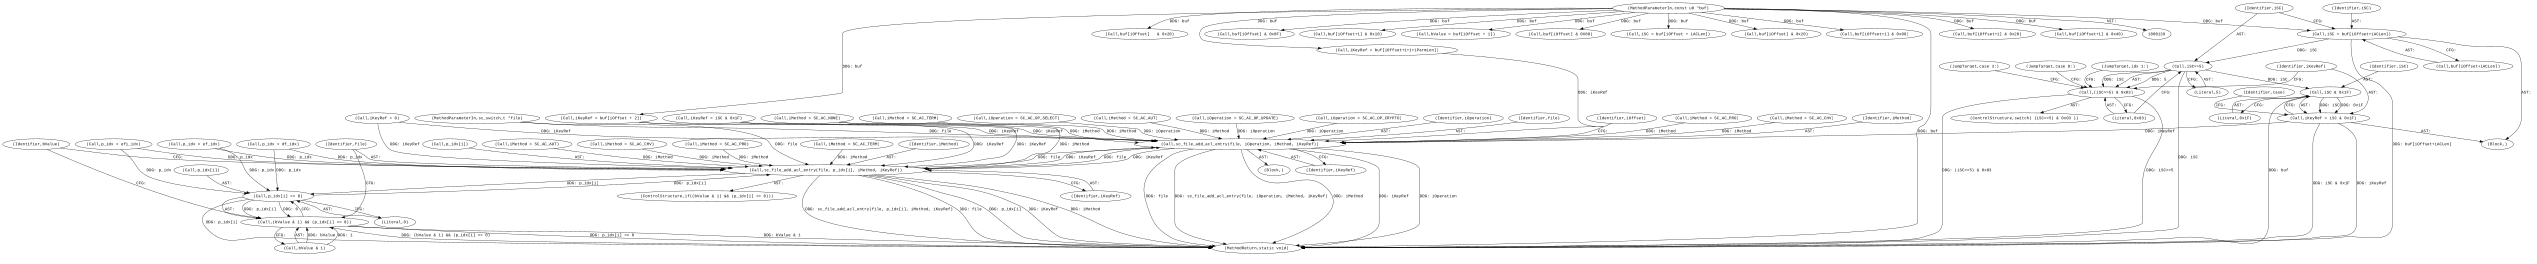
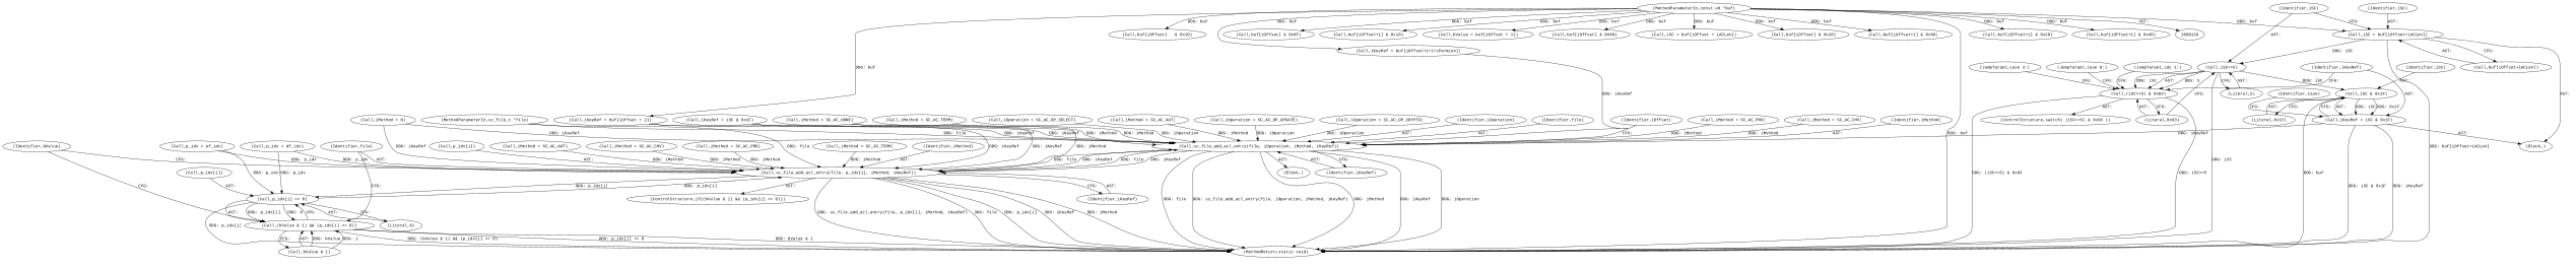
  digraph {
    fontname="Liberation Mono"
    node [fontname="Liberation Mono"]
    edge [fontname="Liberation Mono"]
    n1 [label="(Call,iSC = buf[iOffset+iACLen])"]
    n2 [label="(Call,iSC>>5)"]
    n3 [label="(MethodReturn,static void)"]
    n4 [label="(Block,)"]
    n5 [label="(Call,buf[iOffset+iACLen])"]
    n6 [label="(Call,(iSC>>5) & 0x03)"]
    n7 [label="(Call,iSC & 0x1F)"]
    n8 [label="(Literal,5)"]
    n9 [label="(MethodParameterIn,const u8 *buf)"]
    n10 [label="(Call,buf[iOffset]   & 0x20)"]
    n11 [label="(Call,buf[iOffset] & 0x0F)"]
    n12 [label="(Call,buf[iOffset+1] & 0x10)"]
    n13 [label="(Call,bValue = buf[iOffset + 1])"]
    n14 [label="(Call,buf[iOffset] & 0X80)"]
    n15 [label="(Call,iSC = buf[iOffset + iACLen])"]
    n16 [label="(Call,buf[iOffset] & 0x20)"]
    n17 [label="(Call,iKeyRef = buf[iOffset + 2])"]
    n18 [label="(Call,iKeyRef = buf[iOffset+1+1+iParmLen])"]
    n19 [label="(Call,buf[iOffset+1] & 0x08)"]
    n20 [label="(Call,buf[iOffset+1] & 0x20)"]
    n21 [label="(Call,buf[iOffset+1] & 0x40)"]
    1000139
    n23 [label="(Call,sc_file_add_acl_entry(file, iOperation, iMethod, iKeyRef))"]
    n24 [label="(Call,sc_file_add_acl_entry(file, p_idx[i], iMethod, iKeyRef))"]
    n25 [label="(Literal,0x03)"]
    n26 [label="(ControlStructure,switch( (iSC>>5) & 0x03 ))"]
    n27 [label="(Call,iKeyRef = iSC & 0x1F)"]
    n28 [label="(Literal,0x1F)"]
    n29 [label="(Block,)"]
    n30 [label="(Identifier,iKeyRef)"]
    n31 [label="(Call,p_idx[i] >= 0)"]
    n32 [label="(Identifier,iKeyRef)"]
    n33 [label="(ControlStructure,if((bValue & 1) && (p_idx[i] >= 0)))"]
    n34 [label="(Call,(bValue & 1) && (p_idx[i] >= 0))"]
    n35 [label="(Literal,0)"]
    n36 [label="(Call,bValue & 1)"]
    n37 [label="(Call,iMethod = SC_AC_CHV)"]
    n38 [label="(Identifier,iMethod)"]
    n39 [label="(Identifier,iMethod)"]
-   n40 [label="(Call,p_idx = efi_idx)"]
    n41 [label="(Identifier,file)"]
    n42 [label="(Identifier,iSC)"]
    n43 [label="(Call,p_idx[i])"]
    n44 [label="(Call,p_idx[i])"]
    n45 [label="(Call,p_idx = df_idx)"]
    n46 [label="(Identifier,bValue)"]
    n47 [label="(Call,iMethod = SC_AC_AUT)"]
-   n48 [label="(Call,iKeyRef = 0)"]
+   n48 [label="(Call,iMethod = 0)"]
    n49 [label="(Identifier,iSC)"]
    n50 [label="(Call,iMethod = SC_AC_NONE)"]
    n51 [label="(Call,iMethod = SC_AC_TERM)"]
    n52 [label="(Call,iMethod = SC_AC_TERM)"]
    n53 [label="(JumpTarget,case 0:)"]
    n54 [label="(JumpTarget,idx 1:)"]
-   n55 [label="(MethodParameterIn,sc_switch_t *file)"]
+   n55 [label="(MethodParameterIn,sc_file_t *file)"]
    n56 [label="(Call,iOperation = SC_AC_OP_SELECT)"]
    n57 [label="(Identifier,iSC)"]
    n58 [label="(Call,iMethod = SC_AC_AUT)"]
    n59 [label="(Call,iOperation = SC_AC_OP_UPDATE)"]
    n60 [label="(Call,iKeyRef = iSC & 0x1F)"]
    n61 [label="(Identifier,iKeyRef)"]
    n62 [label="(Call,iOperation = SC_AC_OP_CRYPTO)"]
    n63 [label="(Call,iMethod = SC_AC_CHV)"]
    n64 [label="(Identifier,case)"]
    n65 [label="(Identifier,iOperation)"]
    n66 [label="(Identifier,file)"]
    n67 [label="(Identifier,iOffset)"]
    n68 [label="(Call,iMethod = SC_AC_PRO)"]
    n69 [label="(Call,p_idx = ef_idx)"]
    n70 [label="(Call,iMethod = SC_AC_PRO)"]
    n71 [label="(JumpTarget,case 3:)"]
    n1 -> n2 [label="DDG: iSC"]
    n1 -> n3 [label="DDG: buf[iOffset+iACLen]"]
    n1 -> n4 [label="AST: "]
    n1 -> n5 [label="CFG: "]
    n2 -> n3 [label="DDG: iSC"]
    n2 -> n6 [label="AST: "]
    n2 -> n6 [label="DDG: iSC"]
    n2 -> n6 [label="DDG: 5"]
    n2 -> n7 [label="DDG: iSC"]
    n2 -> n8 [label="CFG: "]
    n5 -> n1 [label="AST: "]
    n6 -> n3 [label="DDG: (iSC>>5) & 0x03"]
    n6 -> n3 [label="DDG: iSC>>5"]
    n6 -> n25 [label="CFG: "]
    n6 -> n26 [label="AST: "]
    n7 -> n3 [label="DDG: buf"]
    n7 -> n27 [label="AST: "]
    n7 -> n27 [label="DDG: iSC"]
    n7 -> n27 [label="DDG: 0x1F"]
    n7 -> n28 [label="CFG: "]
    n8 -> n2 [label="AST: "]
    n9 -> n1 [label="DDG: buf"]
    n9 -> n3 [label="DDG: buf"]
    n9 -> n10 [label="DDG: buf"]
    n9 -> n11 [label="DDG: buf"]
    n9 -> n12 [label="DDG: buf"]
    n9 -> n13 [label="DDG: buf"]
    n9 -> n14 [label="DDG: buf"]
    n9 -> n15 [label="DDG: buf"]
    n9 -> n16 [label="DDG: buf"]
    n9 -> n17 [label="DDG: buf"]
    n9 -> n18 [label="DDG: buf"]
    n9 -> n19 [label="DDG: buf"]
    n9 -> n20 [label="DDG: buf"]
    n9 -> n21 [label="DDG: buf"]
    n9 -> 1000139 [label="AST: "]
    n17 -> n23 [label="DDG: iKeyRef"]
    n17 -> n24 [label="DDG: iKeyRef"]
    n18 -> n23 [label="DDG: iKeyRef"]
    n23 -> n3 [label="DDG: iMethod"]
    n23 -> n3 [label="DDG: iKeyRef"]
    n23 -> n3 [label="DDG: iOperation"]
    n23 -> n3 [label="DDG: file"]
    n23 -> n3 [label="DDG: sc_file_add_acl_entry(file, iOperation, iMethod, iKeyRef)"]
    n23 -> n24 [label="DDG: file"]
    n23 -> n24 [label="DDG: iKeyRef"]
    n23 -> n29 [label="AST: "]
    n23 -> n30 [label="CFG: "]
    n24 -> n3 [label="DDG: sc_file_add_acl_entry(file, p_idx[i], iMethod, iKeyRef)"]
    n24 -> n3 [label="DDG: file"]
    n24 -> n3 [label="DDG: p_idx[i]"]
    n24 -> n3 [label="DDG: iKeyRef"]
    n24 -> n3 [label="DDG: iMethod"]
    n24 -> n23 [label="DDG: file"]
    n24 -> n23 [label="DDG: iKeyRef"]
    n24 -> n31 [label="DDG: p_idx[i]"]
    n24 -> n32 [label="CFG: "]
    n24 -> n33 [label="AST: "]
    n25 -> n2 [label="CFG: "]
    n25 -> n6 [label="AST: "]
    n27 -> n3 [label="DDG: iKeyRef"]
    n27 -> n3 [label="DDG: iSC & 0x1F"]
    n27 -> n4 [label="AST: "]
    n27 -> n7 [label="CFG: "]
    n27 -> n23 [label="DDG: iKeyRef"]
    n28 -> n7 [label="AST: "]
    n30 -> n23 [label="AST: "]
    n31 -> n3 [label="DDG: p_idx[i]"]
    n31 -> n24 [label="DDG: p_idx[i]"]
    n31 -> n34 [label="AST: "]
    n31 -> n34 [label="DDG: p_idx[i]"]
    n31 -> n34 [label="DDG: 0"]
    n31 -> n35 [label="CFG: "]
    n32 -> n24 [label="AST: "]
    n34 -> n3 [label="DDG: p_idx[i] >= 0"]
    n34 -> n3 [label="DDG: bValue & 1"]
    n34 -> n3 [label="DDG: (bValue & 1) && (p_idx[i] >= 0)"]
    n34 -> n31 [label="CFG: "]
    n34 -> n36 [label="CFG: "]
    n35 -> n31 [label="AST: "]
    n36 -> n34 [label="AST: "]
    n36 -> n34 [label="DDG: bValue"]
    n36 -> n34 [label="DDG: 1"]
    n37 -> n23 [label="DDG: iMethod"]
    n38 -> n24 [label="AST: "]
    n39 -> n23 [label="AST: "]
-   n40 -> n24 [label="DDG: p_idx"]
-   n40 -> n31 [label="DDG: p_idx"]
    n41 -> n24 [label="AST: "]
    n41 -> n34 [label="CFG: "]
    n42 -> n1 [label="AST: "]
    n43 -> n24 [label="AST: "]
    n44 -> n31 [label="AST: "]
    n45 -> n24 [label="DDG: p_idx"]
    n45 -> n31 [label="DDG: p_idx"]
    n46 -> n24 [label="CFG: "]
    n46 -> n34 [label="CFG: "]
    n47 -> n24 [label="DDG: iMethod"]
    n48 -> n23 [label="DDG: iKeyRef"]
    n48 -> n24 [label="DDG: iKeyRef"]
    n49 -> n1 [label="CFG: "]
    n49 -> n2 [label="AST: "]
    n50 -> n23 [label="DDG: iMethod"]
    n50 -> n24 [label="DDG: iMethod"]
    n51 -> n24 [label="DDG: iMethod"]
    n52 -> n23 [label="DDG: iMethod"]
    n53 -> n6 [label="CFG: "]
    n54 -> n6 [label="CFG: "]
    n55 -> n23 [label="DDG: file"]
    n55 -> n24 [label="DDG: file"]
    n56 -> n23 [label="DDG: iOperation"]
    n57 -> n7 [label="AST: "]
    n58 -> n23 [label="DDG: iMethod"]
    n59 -> n23 [label="DDG: iOperation"]
    n60 -> n23 [label="DDG: iKeyRef"]
    n60 -> n24 [label="DDG: iKeyRef"]
    n61 -> n6 [label="CFG: "]
    n61 -> n27 [label="AST: "]
    n62 -> n23 [label="DDG: iOperation"]
    n63 -> n24 [label="DDG: iMethod"]
    n64 -> n27 [label="CFG: "]
    n65 -> n23 [label="AST: "]
    n66 -> n23 [label="AST: "]
    n67 -> n23 [label="CFG: "]
    n68 -> n23 [label="DDG: iMethod"]
    n69 -> n24 [label="DDG: p_idx"]
    n69 -> n31 [label="DDG: p_idx"]
    n70 -> n24 [label="DDG: iMethod"]
    n71 -> n6 [label="CFG: "]
  }
